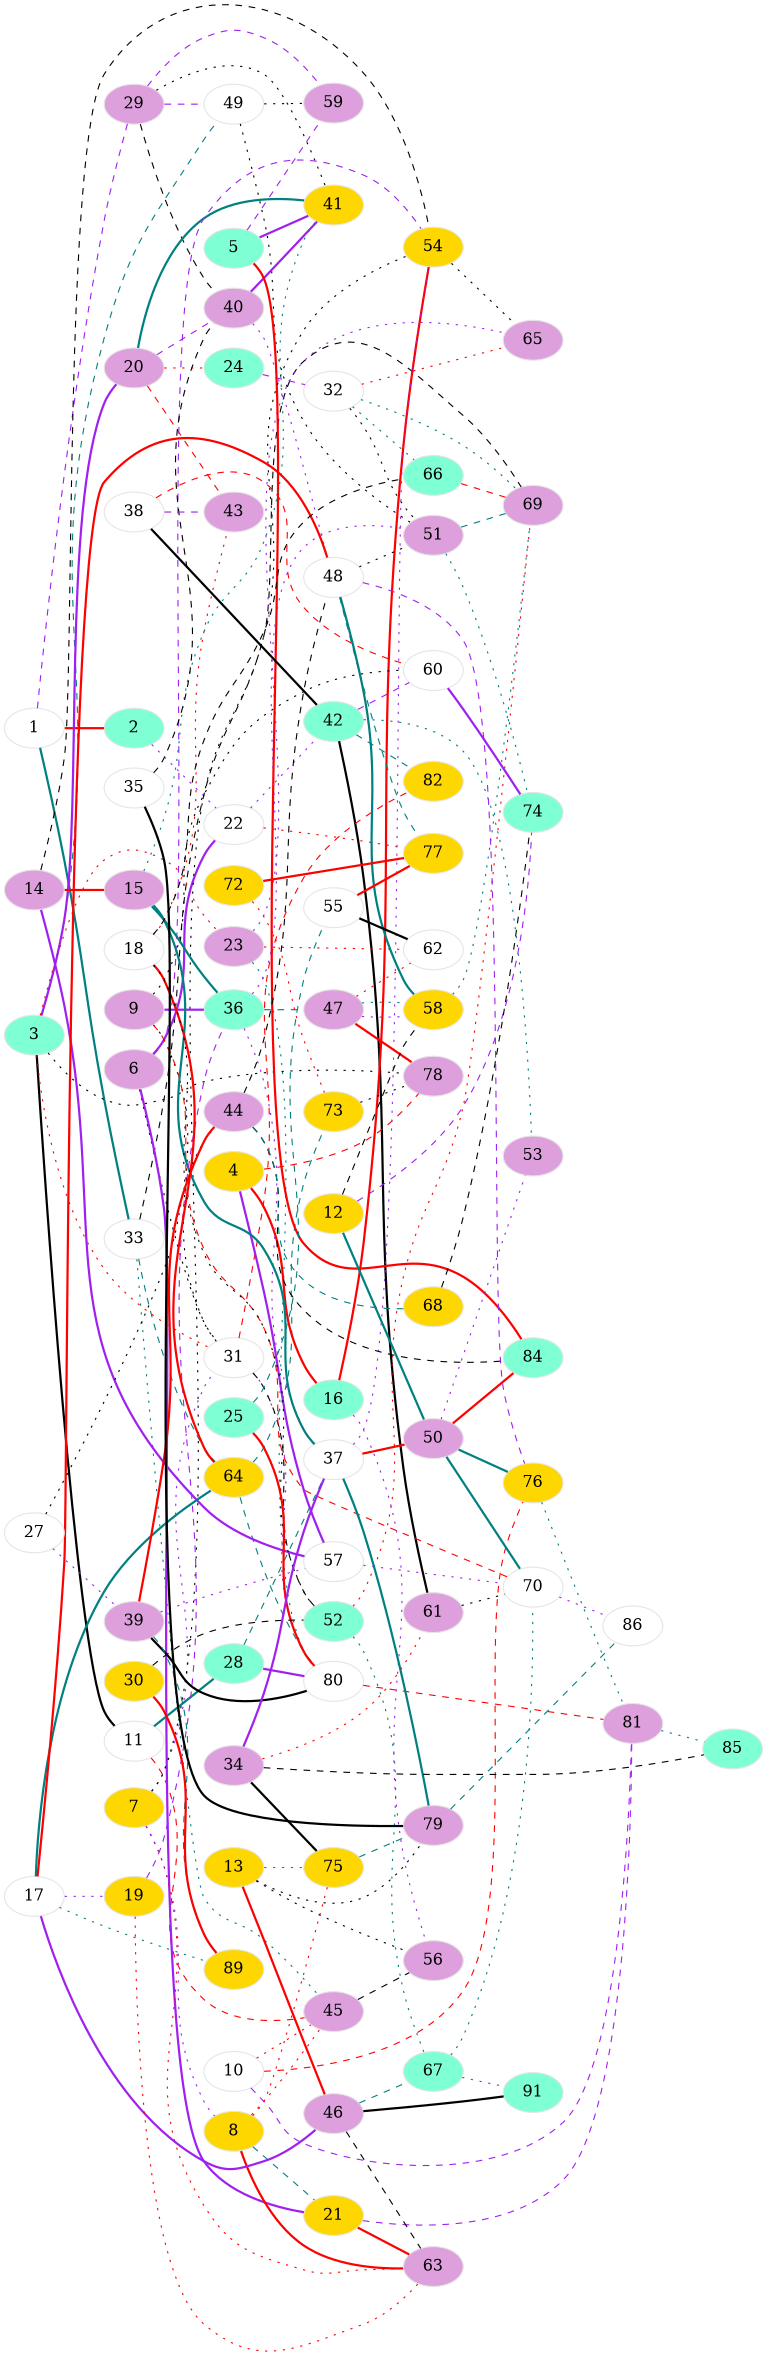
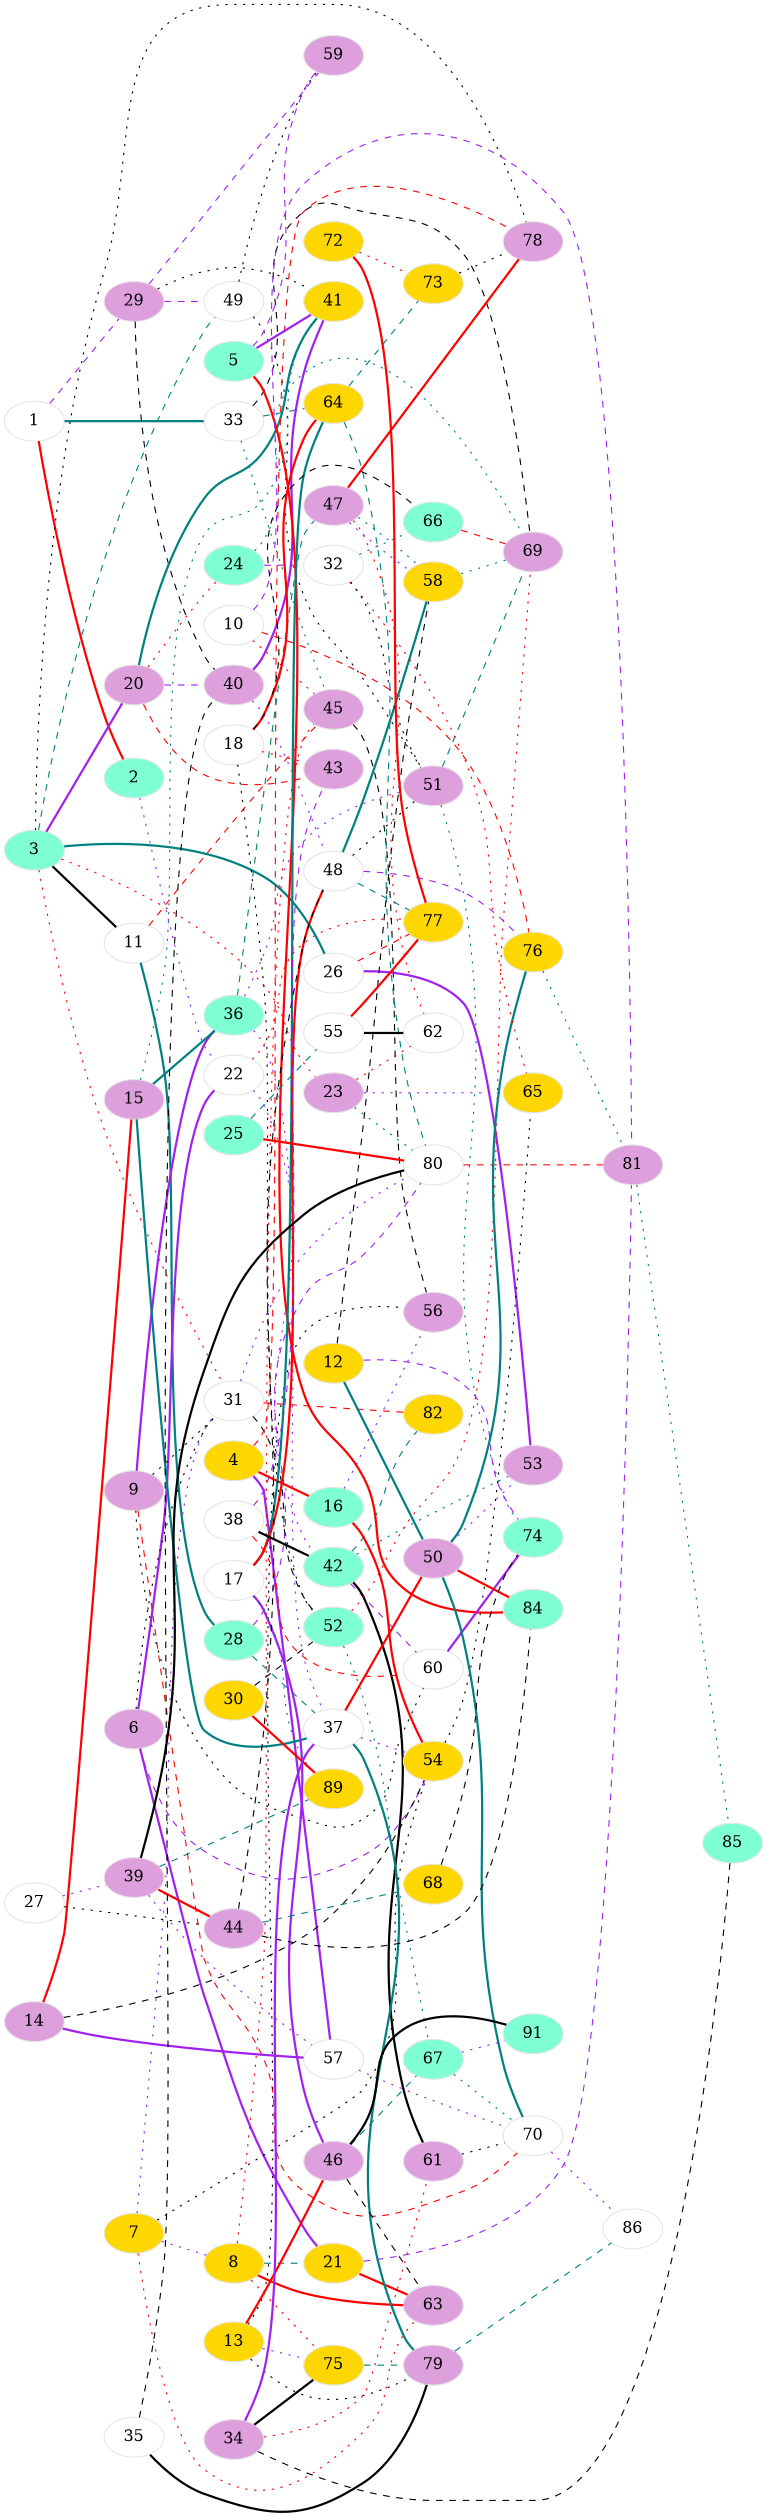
  graph {
    rankdir=LR
    node [color=gray90 fillcolor=plum style=filled]
    edge [color=purple style=dotted]
    1 [fillcolor=white]
    2 [fillcolor=aquamarine]
    29
    33 [fillcolor=white]
    22 [fillcolor=white]
    49 [fillcolor=white]
    41 [fillcolor=gold]
    59
    40
    45
    64 [fillcolor=gold]
    69
    42 [fillcolor=aquamarine]
    77 [fillcolor=gold]
    3 [fillcolor=aquamarine]
    11 [fillcolor=white]
    20
    23
+   26 [fillcolor=white]
    31 [fillcolor=white]
    78
    28 [fillcolor=aquamarine]
    43
    24 [fillcolor=aquamarine]
    62 [fillcolor=white]
-   65
+   65 [fillcolor=gold]
    80 [fillcolor=white]
    53
    52 [fillcolor=aquamarine]
    82 [fillcolor=gold]
    51
    4 [fillcolor=gold]
    16 [fillcolor=aquamarine]
    57 [fillcolor=white]
    54 [fillcolor=gold]
    56
    70 [fillcolor=white]
    5 [fillcolor=aquamarine]
    84 [fillcolor=aquamarine]
    6
    21 [fillcolor=gold]
    63
    81
    7 [fillcolor=gold]
    8 [fillcolor=gold]
    75 [fillcolor=gold]
    79
    9
    36 [fillcolor=aquamarine]
    60 [fillcolor=white]
    37 [fillcolor=white]
    47
    74 [fillcolor=aquamarine]
    86 [fillcolor=white]
    10 [fillcolor=white]
    76 [fillcolor=gold]
    85 [fillcolor=aquamarine]
    12 [fillcolor=gold]
    50
    58 [fillcolor=gold]
    13 [fillcolor=gold]
    46
    67 [fillcolor=aquamarine]
    n64 [fillcolor=aquamarine label=91]
    14
    15
    17 [fillcolor=white]
-   19 [fillcolor=gold]
    48 [fillcolor=white]
    n70 [fillcolor=gold label=89]
    73 [fillcolor=gold]
    18 [fillcolor=white]
    66 [fillcolor=aquamarine]
    32 [fillcolor=white]
    61
    25 [fillcolor=aquamarine]
    55 [fillcolor=white]
    27 [fillcolor=white]
    39
    44
    68 [fillcolor=gold]
    30 [fillcolor=gold]
    34
    35 [fillcolor=white]
    38 [fillcolor=white]
    72 [fillcolor=gold]
    1 -- 2 [color=red style=bold]
    1 -- 29 [style=dashed]
    1 -- 33 [color=teal style=bold]
    2 -- 22
    29 -- 49 [style=dashed]
    29 -- 41 [color=black]
    29 -- 59 [style=dashed]
    29 -- 40 [color=black style=dashed]
    33 -- 45 [color=teal]
    33 -- 64 [color=teal style=dashed]
    33 -- 69 [color=black style=dashed]
    22 -- 42
    22 -- 77 [color=red]
    49 -- 59 [color=black]
    49 -- 51 [color=black]
    40 -- 41 [style=bold]
    40 -- 48
    45 -- 56 [color=black style=dashed]
    64 -- 80 [color=teal style=dashed]
    64 -- 73 [color=teal style=dashed]
    42 -- 53 [color=teal]
    42 -- 82 [color=teal style=dashed]
    42 -- 60 [style=dashed]
    42 -- 61 [color=black style=bold]
    3 -- 49 [color=teal style=dashed]
    3 -- 11 [color=black style=bold]
    3 -- 20 [style=bold]
    3 -- 23 [color=red]
+   3 -- 26 [color=teal style=bold]
    3 -- 31 [color=red]
    3 -- 78 [color=black]
    11 -- 45 [color=red style=dashed]
    11 -- 28 [color=teal style=bold]
    20 -- 41 [color=teal style=bold]
    20 -- 40 [style=dashed]
    20 -- 43 [color=red style=dashed]
    20 -- 24 [color=red]
    23 -- 62 [color=red]
    23 -- 65
    23 -- 80 [color=teal]
+   26 -- 77 [color=red style=dashed]
+   26 -- 53 [style=bold]
    31 -- 80
    31 -- 52 [color=black style=dashed]
    31 -- 82 [color=red style=dashed]
-   28 -- 80 [style=bold]
+   28 -- 80 [style=dashed]
    28 -- 37 [color=teal style=dashed]
-   32 -- 69 [color=teal]
+   24 -- 69 [color=teal]
    24 -- 32 [style=dashed]
    80 -- 81 [color=red style=dashed]
    52 -- 69 [color=red]
    52 -- 67 [color=teal]
    51 -- 69 [color=teal style=dashed]
    51 -- 74 [color=teal]
    4 -- 78 [color=red style=dashed]
    4 -- 16 [color=red style=bold]
    4 -- 57 [style=bold]
    16 -- 54 [color=red style=bold]
    16 -- 56
    57 -- 70
    54 -- 65 [color=black]
    70 -- 86
    5 -- 41 [style=bold]
    5 -- 59 [style=dashed]
    5 -- 84 [color=red style=bold]
    6 -- 22 [style=bold]
    6 -- 31 [color=black]
    6 -- 54 [style=dashed]
    6 -- 21 [style=bold]
    21 -- 63 [color=red style=bold]
    21 -- 81 [style=dashed]
    81 -- 85 [color=teal]
    7 -- 31
    7 -- 54 [color=black]
    7 -- 63 [color=red]
    7 -- 8
    8 -- 45 [color=red]
    8 -- 21 [color=teal style=dashed]
    8 -- 63 [color=red style=bold]
    8 -- 75 [color=red]
    75 -- 79 [color=teal style=dashed]
    79 -- 86 [color=teal style=dashed]
    9 -- 31 [color=black]
    9 -- 70 [color=red style=dashed]
    9 -- 36 [style=bold]
    9 -- 60 [color=black]
    36 -- 51
    36 -- 37
    36 -- 47 [color=teal style=dashed]
    60 -- 74 [style=bold]
    37 -- 54
    37 -- 79 [color=teal style=bold]
    37 -- 50 [color=red style=bold]
    47 -- 78 [color=red style=bold]
    47 -- 62 [color=red]
    47 -- 58
    47 -- 58 [color=teal]
    10 -- 45 [color=red]
    10 -- 81 [style=dashed]
    10 -- 76 [color=red style=dashed]
    76 -- 81 [color=teal]
    12 -- 74 [style=dashed]
    12 -- 50 [color=teal style=bold]
    12 -- 58 [color=black style=dashed]
    50 -- 53
    50 -- 70 [color=teal style=bold]
    50 -- 84 [color=red style=bold]
    50 -- 76 [color=teal style=bold]
    58 -- 69 [color=teal]
    13 -- 56 [color=black]
    13 -- 75
    13 -- 79 [color=black]
    13 -- 46 [color=red style=bold]
    46 -- 63 [color=black style=dashed]
    46 -- 67 [color=teal style=dashed]
    46 -- n64 [color=black style=bold]
    67 -- 70 [color=teal]
    67 -- n64
    14 -- 57 [style=bold]
    14 -- 54 [color=black style=dashed]
    14 -- 15 [color=red style=bold]
    15 -- 41 [color=teal]
    15 -- 36 [color=teal style=bold]
    15 -- 37 [color=teal style=bold]
    17 -- 64 [color=teal style=bold]
    17 -- 46 [style=bold]
-   17 -- 19
    17 -- 48 [color=red style=bold]
    17 -- n70 [color=teal]
-   19 -- 63 [color=red]
-   19 -- 36 [style=dashed]
    48 -- 77 [color=teal style=dashed]
    48 -- 51 [color=black]
    48 -- 76 [style=dashed]
    48 -- 58 [color=teal style=bold]
    73 -- 78 [color=black]
    18 -- 64 [color=red style=bold]
    18 -- 43 [color=red]
    18 -- 52 [color=black]
    18 -- 66 [color=black style=dashed]
    66 -- 69 [color=red style=dashed]
    32 -- 65 [color=red]
    32 -- 51 [color=black]
    32 -- 66 [color=teal]
    61 -- 70 [color=black]
    25 -- 80 [color=red style=bold]
    25 -- 55 [color=teal style=dashed]
    55 -- 77 [color=red style=bold]
    55 -- 62 [color=black style=bold]
    27 -- 39
    27 -- 44 [color=black]
    39 -- 80 [color=black style=bold]
    39 -- 57
    39 -- n70 [color=teal style=dashed]
    39 -- 44 [color=red style=bold]
    44 -- 84 [color=black style=dashed]
    44 -- 48 [color=black style=dashed]
    44 -- 68 [color=teal style=dashed]
    68 -- 74 [color=black style=dashed]
    30 -- 52 [color=black style=dashed]
    30 -- n70 [color=red style=bold]
    34 -- 75 [color=black style=bold]
    34 -- 37 [style=bold]
    34 -- 85 [color=black style=dashed]
    34 -- 61 [color=red]
    35 -- 40 [color=black style=dashed]
    35 -- 79 [color=black style=bold]
    38 -- 42 [color=black style=bold]
    38 -- 43 [style=dashed]
    38 -- 60 [color=red style=dashed]
    72 -- 77 [color=red style=bold]
    72 -- 73 [color=red]
  }
